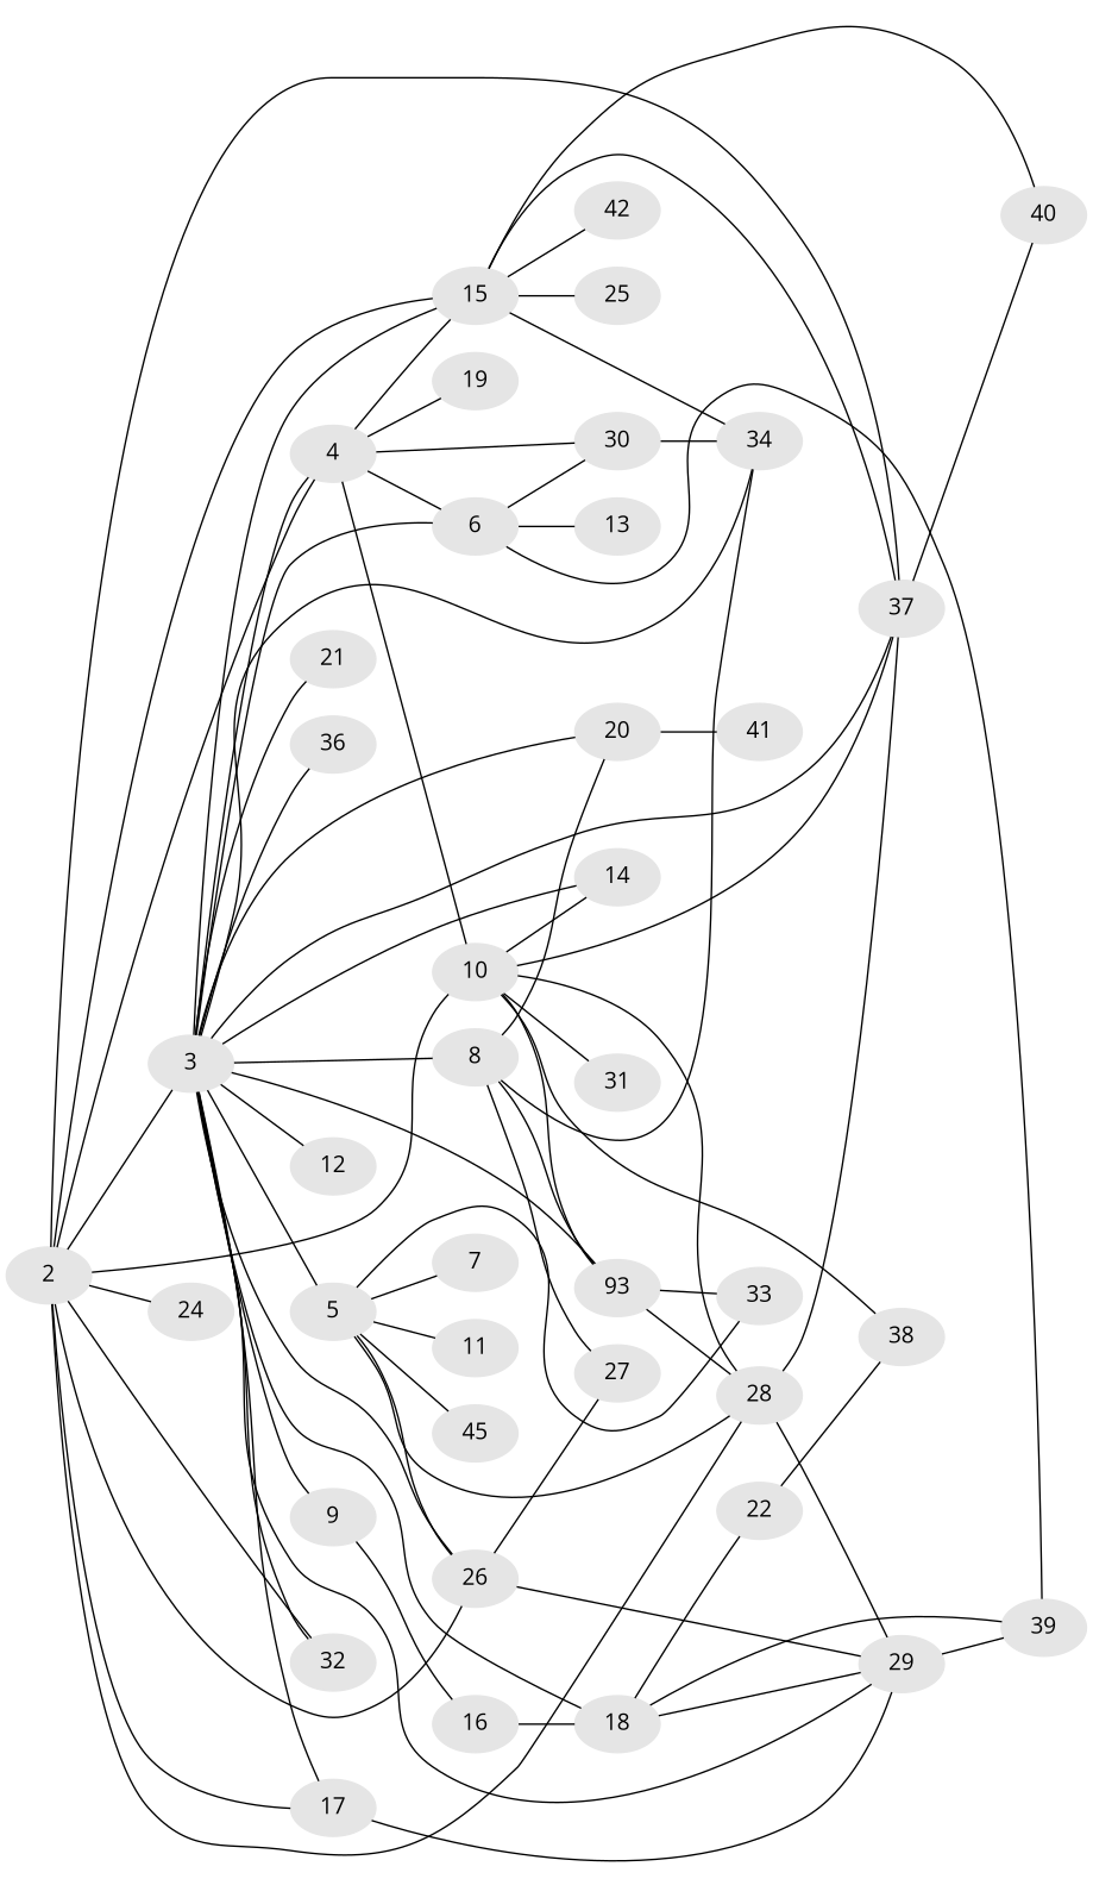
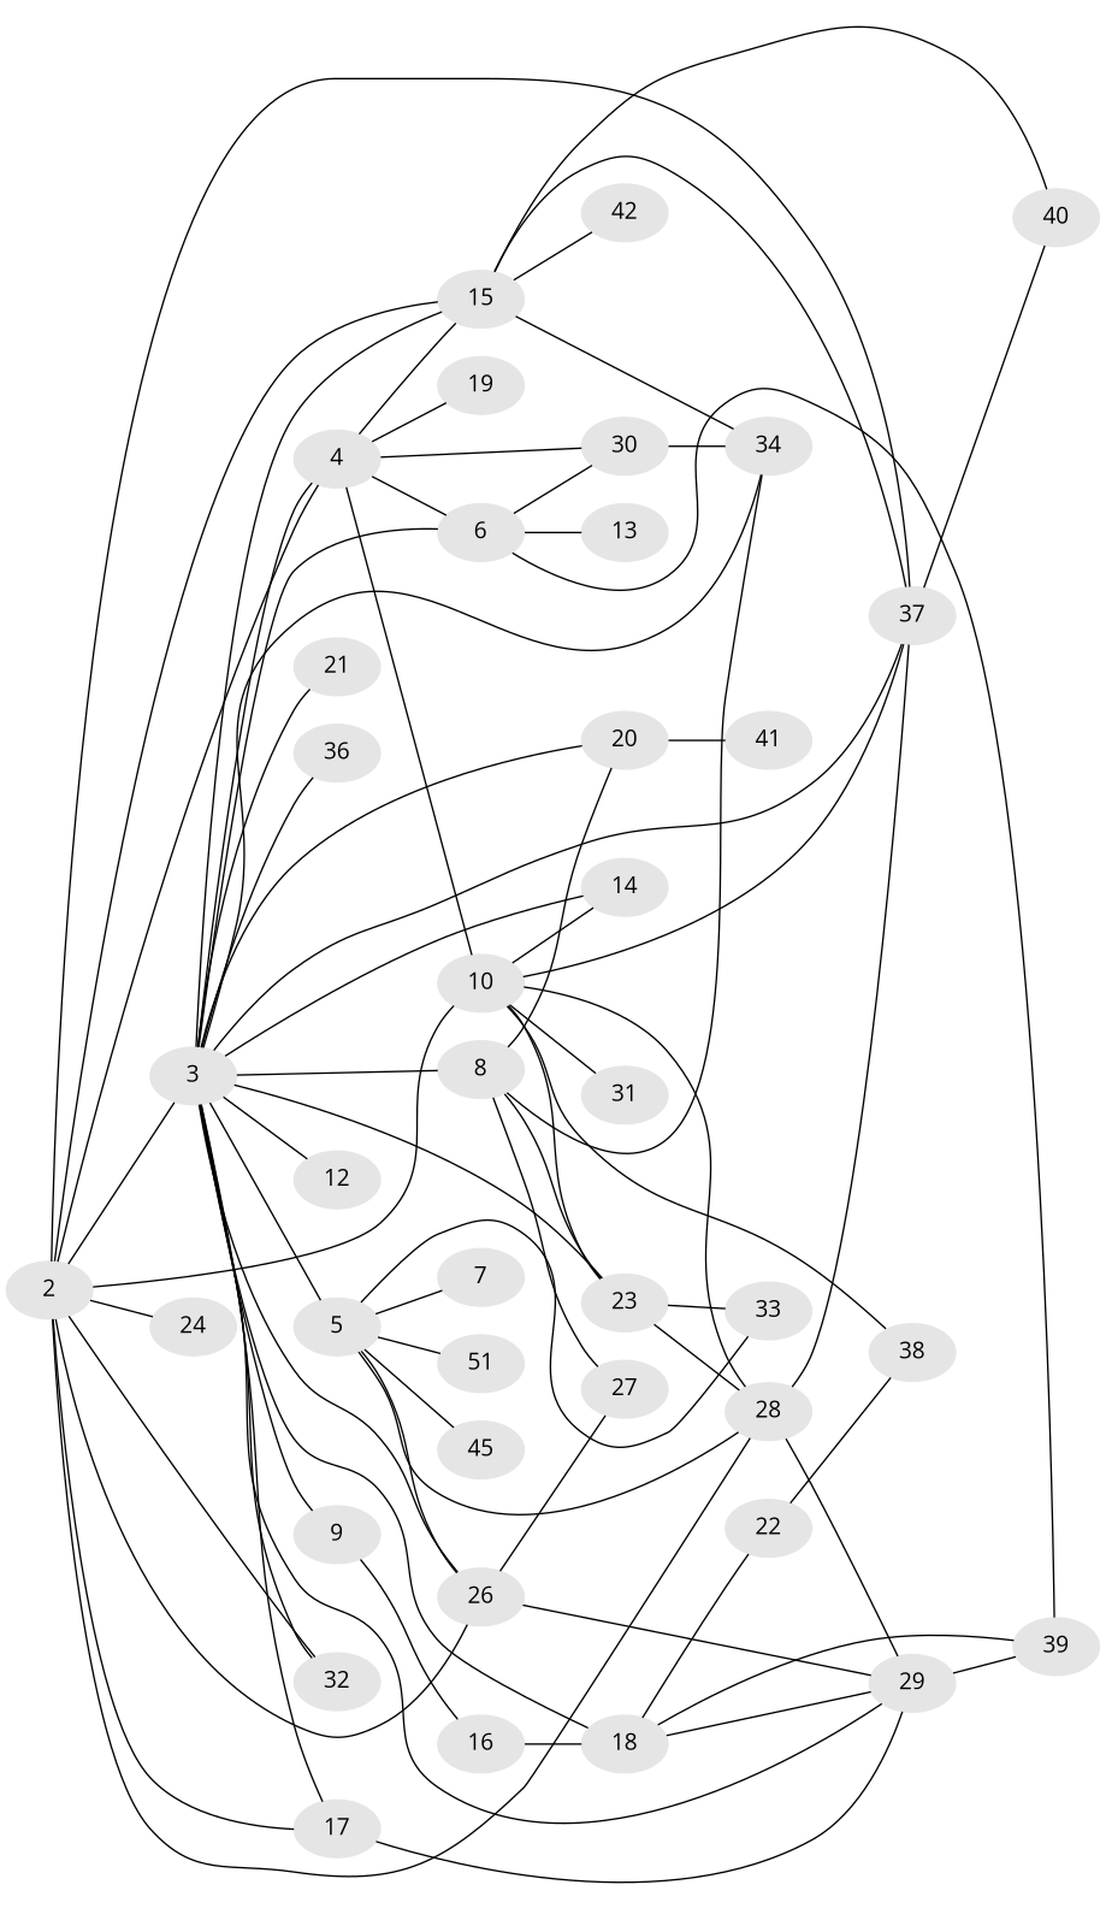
  graph {
    fontname="Open Sans"
    rankdir=LR
    node [color=gray90 fontname="Open Sans" style=filled]
    edge [fontname="Open Sans" weight=1.0]
    2
    3
    4
    10
    15
    17
    24
    26
    28
    32
    37
    5
    6
    8
    9
    12
    14
    18
    20
    21
-   23 [label=93]
+   23
    29
    34
    36
    19
    30
    31
    38
-   25
    40
    42
    27
    7
-   11
+   11 [label=51]
    33
    n36 [label=45]
    13
    39
    16
    22
    41
    2 -- 3
    2 -- 4
    2 -- 10
    2 -- 15
    2 -- 17
    2 -- 24
    2 -- 26
    2 -- 28
    2 -- 32
    2 -- 37
    3 -- 4
    3 -- 15
    3 -- 17
    3 -- 26
    3 -- 32
    3 -- 37
    3 -- 5
    3 -- 6
    3 -- 8
    3 -- 9
    3 -- 12
    3 -- 14
    3 -- 18
    3 -- 20
    3 -- 21
    3 -- 23
    3 -- 29
    3 -- 34
    3 -- 36
    4 -- 10
    4 -- 15
    4 -- 6
    4 -- 19 [weight=2.0]
    4 -- 30
    10 -- 28
    10 -- 37
    10 -- 14
    10 -- 23
    10 -- 31
    10 -- 38
    15 -- 37
    15 -- 34
-   15 -- 25
    15 -- 40
    15 -- 42
    17 -- 29
    26 -- 29
    26 -- 27
    28 -- 37
    28 -- 29
    37 -- 40
    5 -- 26
    5 -- 28
    5 -- 7
    5 -- 11
    5 -- 33
    5 -- n36
    6 -- 30
    6 -- 13
    6 -- 39
    8 -- 20
    8 -- 23
    8 -- 34
    8 -- 27 [weight=2.0]
    9 -- 16
    18 -- 29
    18 -- 39
    18 -- 22
    20 -- 41
    23 -- 28
    23 -- 33
    29 -- 39 [weight=2.0]
    30 -- 34 [weight=5.0]
    16 -- 18
    22 -- 38
  }
